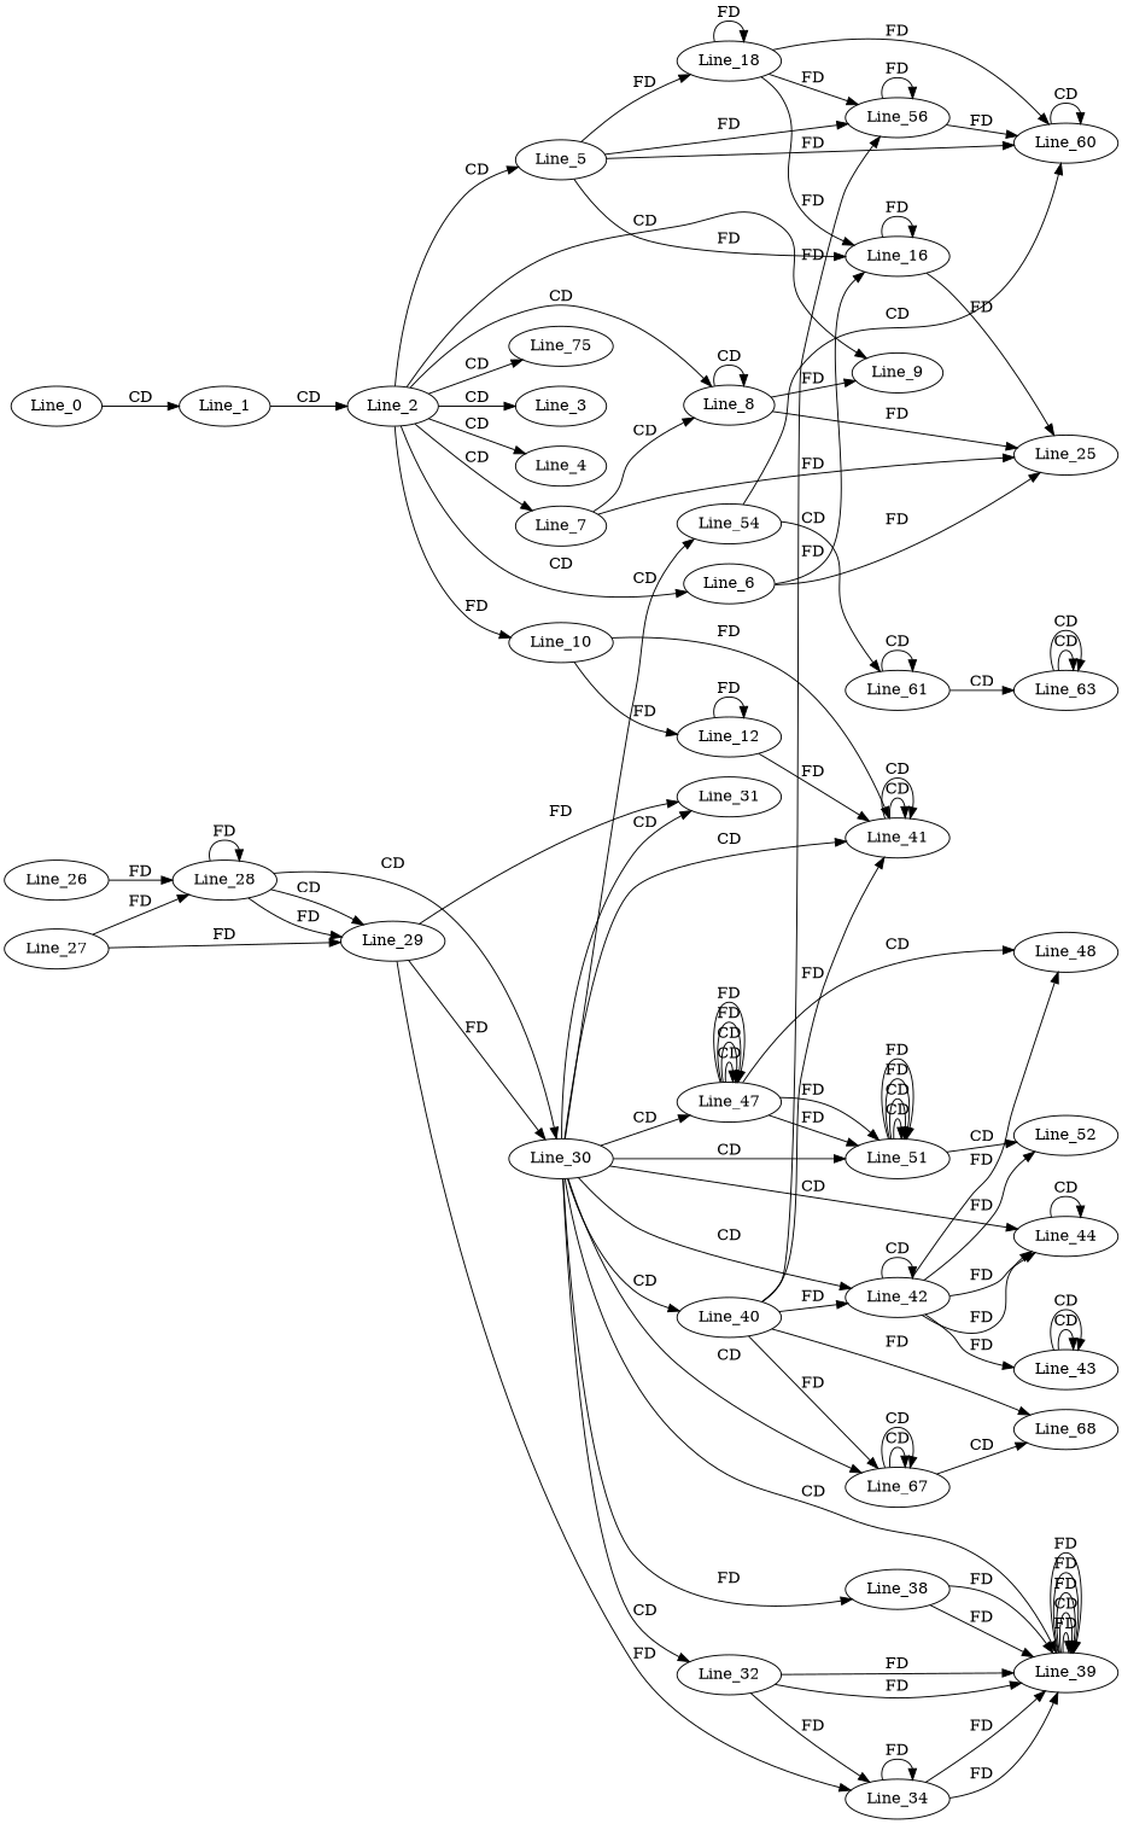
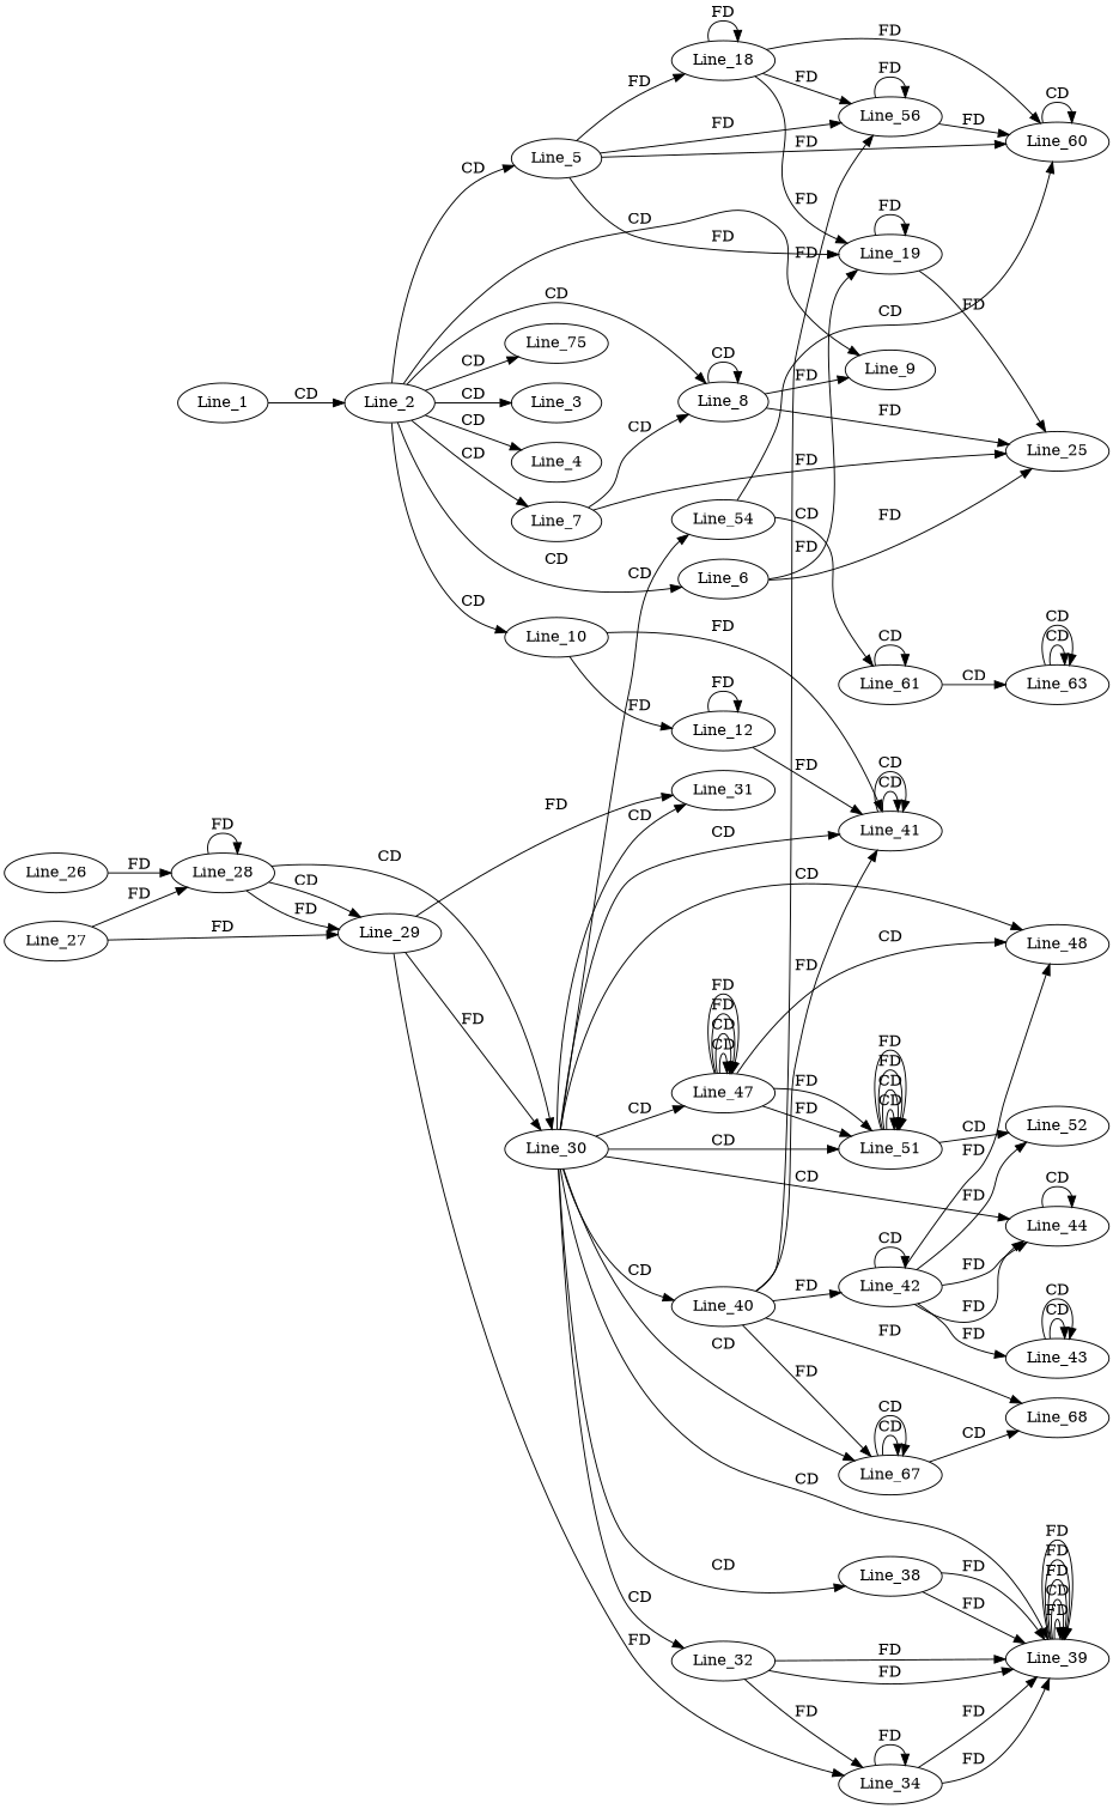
  digraph {
    rankdir=LR
-   Line_0
    Line_1
    Line_2
    Line_3
    Line_4
    Line_5
    Line_6
    Line_7
    Line_8
    Line_9
    Line_10
    Line_75
    Line_18
-   Line_19 [label=Line_16]
+   Line_19
    Line_56
    Line_60
    Line_25
    Line_12
    Line_41
    Line_28
    Line_29
    Line_30
    Line_31
    Line_34
    Line_32
    Line_38
    Line_39
    Line_40
    Line_42
    Line_44
    Line_47
    Line_51
    Line_54
    Line_67
    Line_27
    Line_26
    Line_68
    Line_43
    Line_48
    Line_52
    Line_61
    Line_63
-   Line_0 -> Line_1 [label=CD]
    Line_1 -> Line_2 [label=CD]
    Line_2 -> Line_3 [label=CD]
    Line_2 -> Line_4 [label=CD]
    Line_2 -> Line_5 [label=CD]
    Line_2 -> Line_6 [label=CD]
    Line_2 -> Line_7 [label=CD]
    Line_2 -> Line_8 [label=CD]
    Line_2 -> Line_9 [label=CD]
-   Line_2 -> Line_10 [label=FD]
+   Line_2 -> Line_10 [label=CD]
    Line_2 -> Line_75 [label=CD]
    Line_5 -> Line_18 [label=FD]
    Line_5 -> Line_19 [label=FD]
    Line_5 -> Line_56 [label=FD]
    Line_5 -> Line_60 [label=FD]
    Line_6 -> Line_19 [label=FD]
    Line_6 -> Line_25 [label=FD]
    Line_7 -> Line_8 [label=CD]
    Line_7 -> Line_25 [label=FD]
    Line_8 -> Line_8 [label=CD]
    Line_8 -> Line_9 [label=FD]
    Line_8 -> Line_25 [label=FD]
    Line_10 -> Line_12 [label=FD]
    Line_10 -> Line_41 [label=FD]
    Line_18 -> Line_18 [label=FD]
    Line_18 -> Line_19 [label=FD]
    Line_18 -> Line_56 [label=FD]
    Line_18 -> Line_60 [label=FD]
    Line_19 -> Line_19 [label=FD]
    Line_19 -> Line_25 [label=FD]
    Line_56 -> Line_56 [label=FD]
    Line_56 -> Line_60 [label=FD]
    Line_60 -> Line_60 [label=CD]
    Line_12 -> Line_12 [label=FD]
    Line_12 -> Line_41 [label=FD]
    Line_41 -> Line_41 [label=CD]
    Line_41 -> Line_41 [label=CD]
    Line_28 -> Line_28 [label=FD]
    Line_28 -> Line_29 [label=CD]
    Line_28 -> Line_29 [label=FD]
    Line_28 -> Line_30 [label=CD]
    Line_29 -> Line_30 [label=FD]
    Line_29 -> Line_31 [label=FD]
    Line_29 -> Line_34 [label=FD]
    Line_30 -> Line_41 [label=CD]
    Line_30 -> Line_31 [label=CD]
    Line_30 -> Line_32 [label=CD]
-   Line_30 -> Line_38 [label=FD]
+   Line_30 -> Line_38 [label=CD]
    Line_30 -> Line_39 [label=CD]
    Line_30 -> Line_40 [label=CD]
-   Line_30 -> Line_42 [label=CD]
+   Line_30 -> Line_48 [label=CD]
    Line_30 -> Line_44 [label=CD]
    Line_30 -> Line_47 [label=CD]
    Line_30 -> Line_51 [label=CD]
    Line_30 -> Line_54 [label=CD]
    Line_30 -> Line_67 [label=CD]
    Line_34 -> Line_34 [label=FD]
    Line_34 -> Line_39 [label=FD]
    Line_34 -> Line_39 [label=FD]
    Line_32 -> Line_34 [label=FD]
    Line_32 -> Line_39 [label=FD]
    Line_32 -> Line_39 [label=FD]
    Line_38 -> Line_39 [label=FD]
    Line_38 -> Line_39 [label=FD]
    Line_39 -> Line_39 [label=FD]
    Line_39 -> Line_39 [label=CD]
    Line_39 -> Line_39 [label=FD]
    Line_39 -> Line_39 [label=FD]
    Line_39 -> Line_39 [label=FD]
    Line_40 -> Line_56 [label=FD]
    Line_40 -> Line_41 [label=FD]
    Line_40 -> Line_42 [label=FD]
    Line_40 -> Line_67 [label=FD]
    Line_40 -> Line_68 [label=FD]
    Line_42 -> Line_42 [label=CD]
    Line_42 -> Line_44 [label=FD]
    Line_42 -> Line_44 [label=FD]
    Line_42 -> Line_43 [label=FD]
    Line_42 -> Line_48 [label=FD]
    Line_42 -> Line_52 [label=FD]
    Line_44 -> Line_44 [label=CD]
    Line_47 -> Line_47 [label=CD]
    Line_47 -> Line_47 [label=CD]
    Line_47 -> Line_47 [label=FD]
    Line_47 -> Line_47 [label=FD]
    Line_47 -> Line_51 [label=FD]
    Line_47 -> Line_51 [label=FD]
    Line_47 -> Line_48 [label=CD]
    Line_51 -> Line_51 [label=CD]
    Line_51 -> Line_51 [label=CD]
    Line_51 -> Line_51 [label=FD]
    Line_51 -> Line_51 [label=FD]
    Line_51 -> Line_52 [label=CD]
    Line_54 -> Line_60 [label=CD]
    Line_54 -> Line_61 [label=CD]
    Line_67 -> Line_67 [label=CD]
    Line_67 -> Line_67 [label=CD]
    Line_67 -> Line_68 [label=CD]
    Line_27 -> Line_28 [label=FD]
    Line_27 -> Line_29 [label=FD]
    Line_26 -> Line_28 [label=FD]
    Line_43 -> Line_43 [label=CD]
    Line_43 -> Line_43 [label=CD]
    Line_61 -> Line_61 [label=CD]
    Line_61 -> Line_63 [label=CD]
    Line_63 -> Line_63 [label=CD]
    Line_63 -> Line_63 [label=CD]
  }
